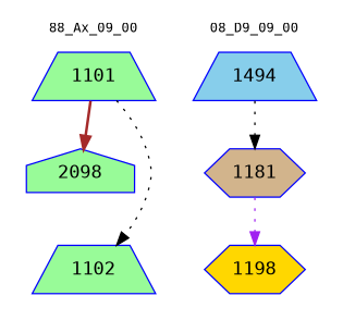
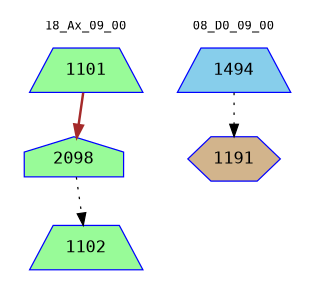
  digraph {
    fontname="DejaVu Sans Mono"
    node [color=blue fillcolor=palegreen fontname="DejaVu Sans Mono" shape=trapezium style=filled]
    edge [color=black fontname="DejaVu Sans Mono" style=dotted]
    n1 [label=1101]
    n2 [label=2098 shape=house]
    n3 [label=1102]
    n4 [fillcolor=skyblue label=1494]
-   n5 [fillcolor=tan label=1181 shape=hexagon]
-   n6 [fillcolor=gold label=1198 shape=hexagon]
+   n5 [fillcolor=tan label=1191 shape=hexagon]
    subgraph cluster_1 {
      color=white
      fontsize=10
-     label="88_Ax_09_00"
+     label="18_Ax_09_00"
      n1
      n2
      n3
    }
    subgraph cluster_2 {
      color=white
      fontsize=10
-     label="08_D9_09_00"
+     label="08_D0_09_00"
      n4
      n5
-     n6
    }
    n1 -> n2 [color=brown style=bold]
-   n1 -> n3
+   n2 -> n3
    n4 -> n5
-   n5 -> n6 [color=purple]
  }
